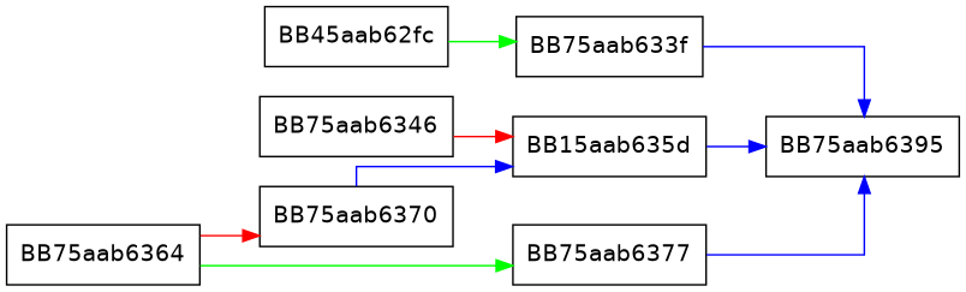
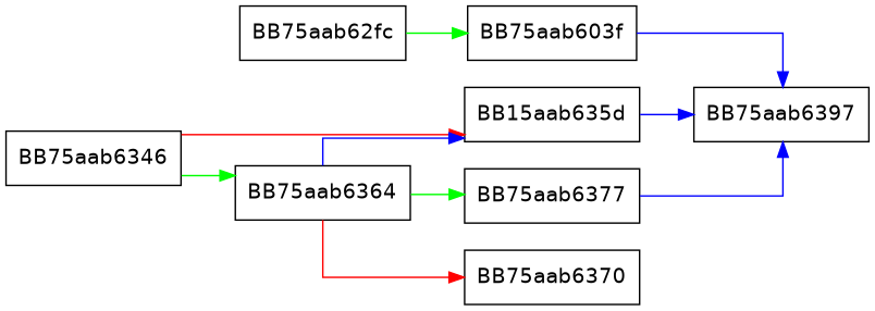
  digraph {
    fontname="DejaVu Sans"
    rankdir=LR
    splines=ortho
    node [fontname="DejaVu Sans" shape=box]
    edge [color=blue fontname="DejaVu Sans"]
-   BB75aab62fc [label=BB45aab62fc]
-   BB75aab633f
+   BB75aab62fc
+   BB75aab633f [label=BB75aab603f]
    BB75aab6346
    BB75aab6364
    n5 [label=BB15aab635d]
-   BB75aab6395
+   BB75aab6395 [label=BB75aab6397]
    BB75aab6377
    BB75aab6370
    BB75aab62fc -> BB75aab633f [color=green]
    BB75aab633f -> BB75aab6395
+   BB75aab6346 -> BB75aab6364 [color=green]
    BB75aab6346 -> n5 [color=red]
    BB75aab6364 -> BB75aab6377 [color=green]
    BB75aab6364 -> BB75aab6370 [color=red]
    n5 -> BB75aab6395
    BB75aab6377 -> BB75aab6395
-   BB75aab6370 -> n5
+   BB75aab6364 -> n5
  }
